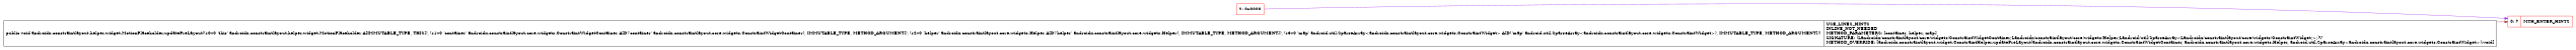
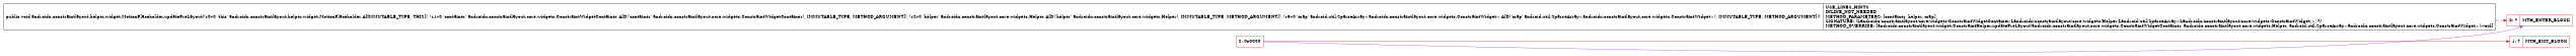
  digraph {
    rankdir=LR
    node [color=red shape=record]
    edge [color=brown]
-   n1 [label="{0\:\ ?|MTH_ENTER_HINTS\l}"]
+   n1 [label="{0\:\ ?|MTH_ENTER_BLOCK\l}"]
    n2 [label="{2\:\ 0x0000}"]
+   n3 [label="{1\:\ ?|MTH_EXIT_BLOCK\l}"]
    n4 [label="{public void androidx.constraintlayout.helper.widget.MotionPlaceholder.updatePreLayout((r0v0 'this' androidx.constraintlayout.helper.widget.MotionPlaceholder A[IMMUTABLE_TYPE, THIS]), (r1v0 'container' androidx.constraintlayout.core.widgets.ConstraintWidgetContainer A[D('container' androidx.constraintlayout.core.widgets.ConstraintWidgetContainer), IMMUTABLE_TYPE, METHOD_ARGUMENT]), (r2v0 'helper' androidx.constraintlayout.core.widgets.Helper A[D('helper' androidx.constraintlayout.core.widgets.Helper), IMMUTABLE_TYPE, METHOD_ARGUMENT]), (r3v0 'map' android.util.SparseArray\<androidx.constraintlayout.core.widgets.ConstraintWidget\> A[D('map' android.util.SparseArray\<androidx.constraintlayout.core.widgets.ConstraintWidget\>), IMMUTABLE_TYPE, METHOD_ARGUMENT]))  | USE_LINES_HINTS\lINLINE_NOT_NEEDED\lMETHOD_PARAMETERS: [container, helper, map]\lSIGNATURE: (Landroidx\/constraintlayout\/core\/widgets\/ConstraintWidgetContainer;Landroidx\/constraintlayout\/core\/widgets\/Helper;Landroid\/util\/SparseArray\<Landroidx\/constraintlayout\/core\/widgets\/ConstraintWidget;\>;)V\lMETHOD_OVERRIDE: [androidx.constraintlayout.widget.ConstraintHelper.updatePreLayout(androidx.constraintlayout.core.widgets.ConstraintWidgetContainer, androidx.constraintlayout.core.widgets.Helper, android.util.SparseArray\<androidx.constraintlayout.core.widgets.ConstraintWidget\>):void]\l}" color=""]
    subgraph cluster_1 {
      label="R(0)"
    }
    n2 -> n1 [color=purple]
+   n2 -> n3
    n4 -> n1
  }
